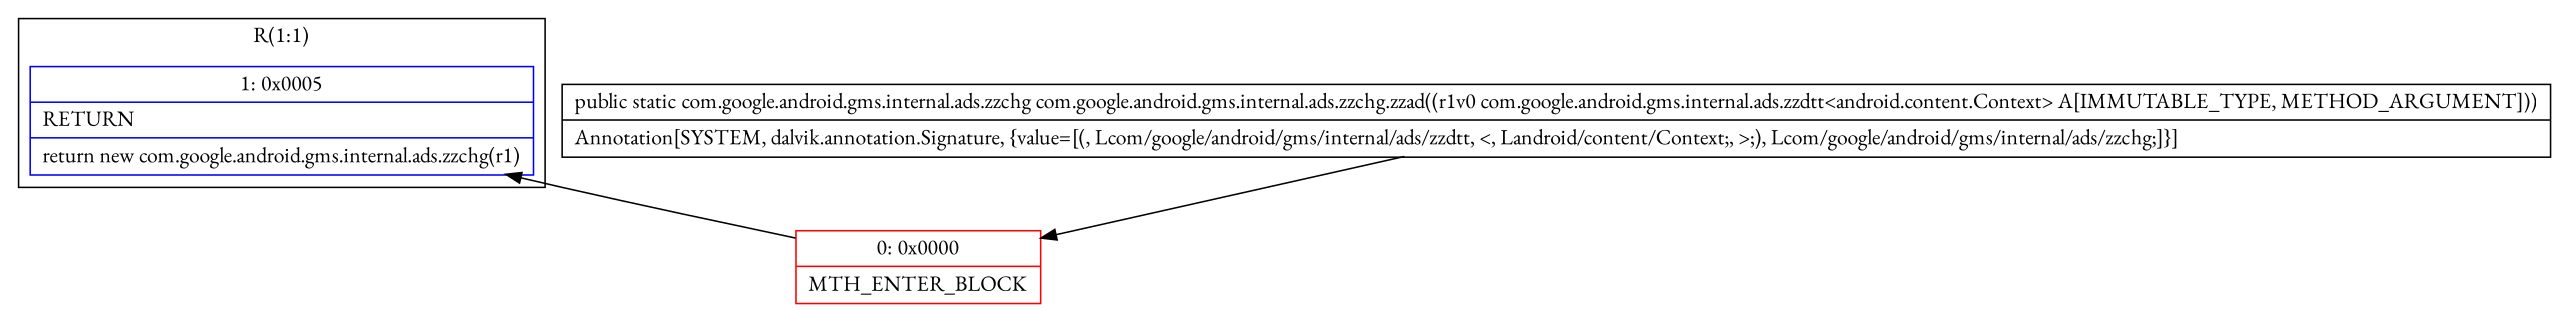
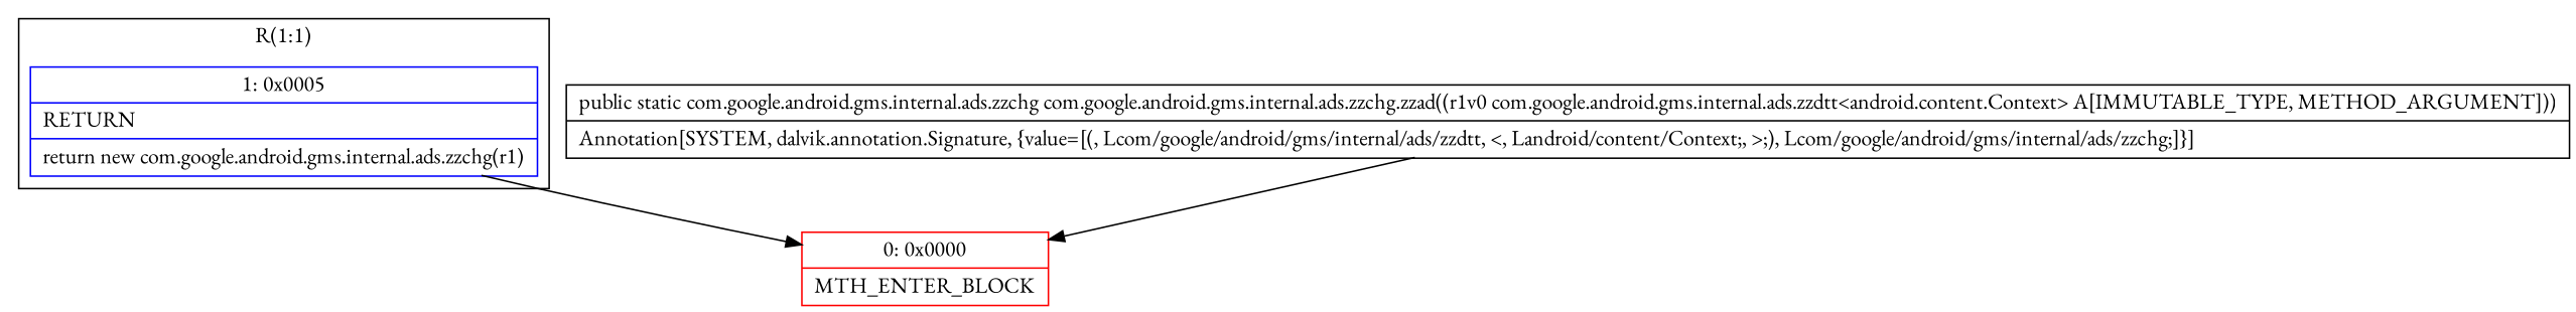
  digraph {
    fontname="EB Garamond"
    node [shape=record fontname="EB Garamond"]
    edge [fontname="EB Garamond"]
    n1 [color=blue label="{1\:\ 0x0005|RETURN\l|return new com.google.android.gms.internal.ads.zzchg(r1)\l}"]
    n2 [color=red label="{0\:\ 0x0000|MTH_ENTER_BLOCK\l}"]
    n3 [label="{public static com.google.android.gms.internal.ads.zzchg com.google.android.gms.internal.ads.zzchg.zzad((r1v0 com.google.android.gms.internal.ads.zzdtt\<android.content.Context\> A[IMMUTABLE_TYPE, METHOD_ARGUMENT]))  | Annotation[SYSTEM, dalvik.annotation.Signature, \{value=[(, Lcom\/google\/android\/gms\/internal\/ads\/zzdtt, \<, Landroid\/content\/Context;, \>;), Lcom\/google\/android\/gms\/internal\/ads\/zzchg;]\}]\l}"]
    subgraph cluster_1 {
      label="R(1:1)"
      n1
    }
-   n2 -> n1
+   n1 -> n2
    n3 -> n2
  }
